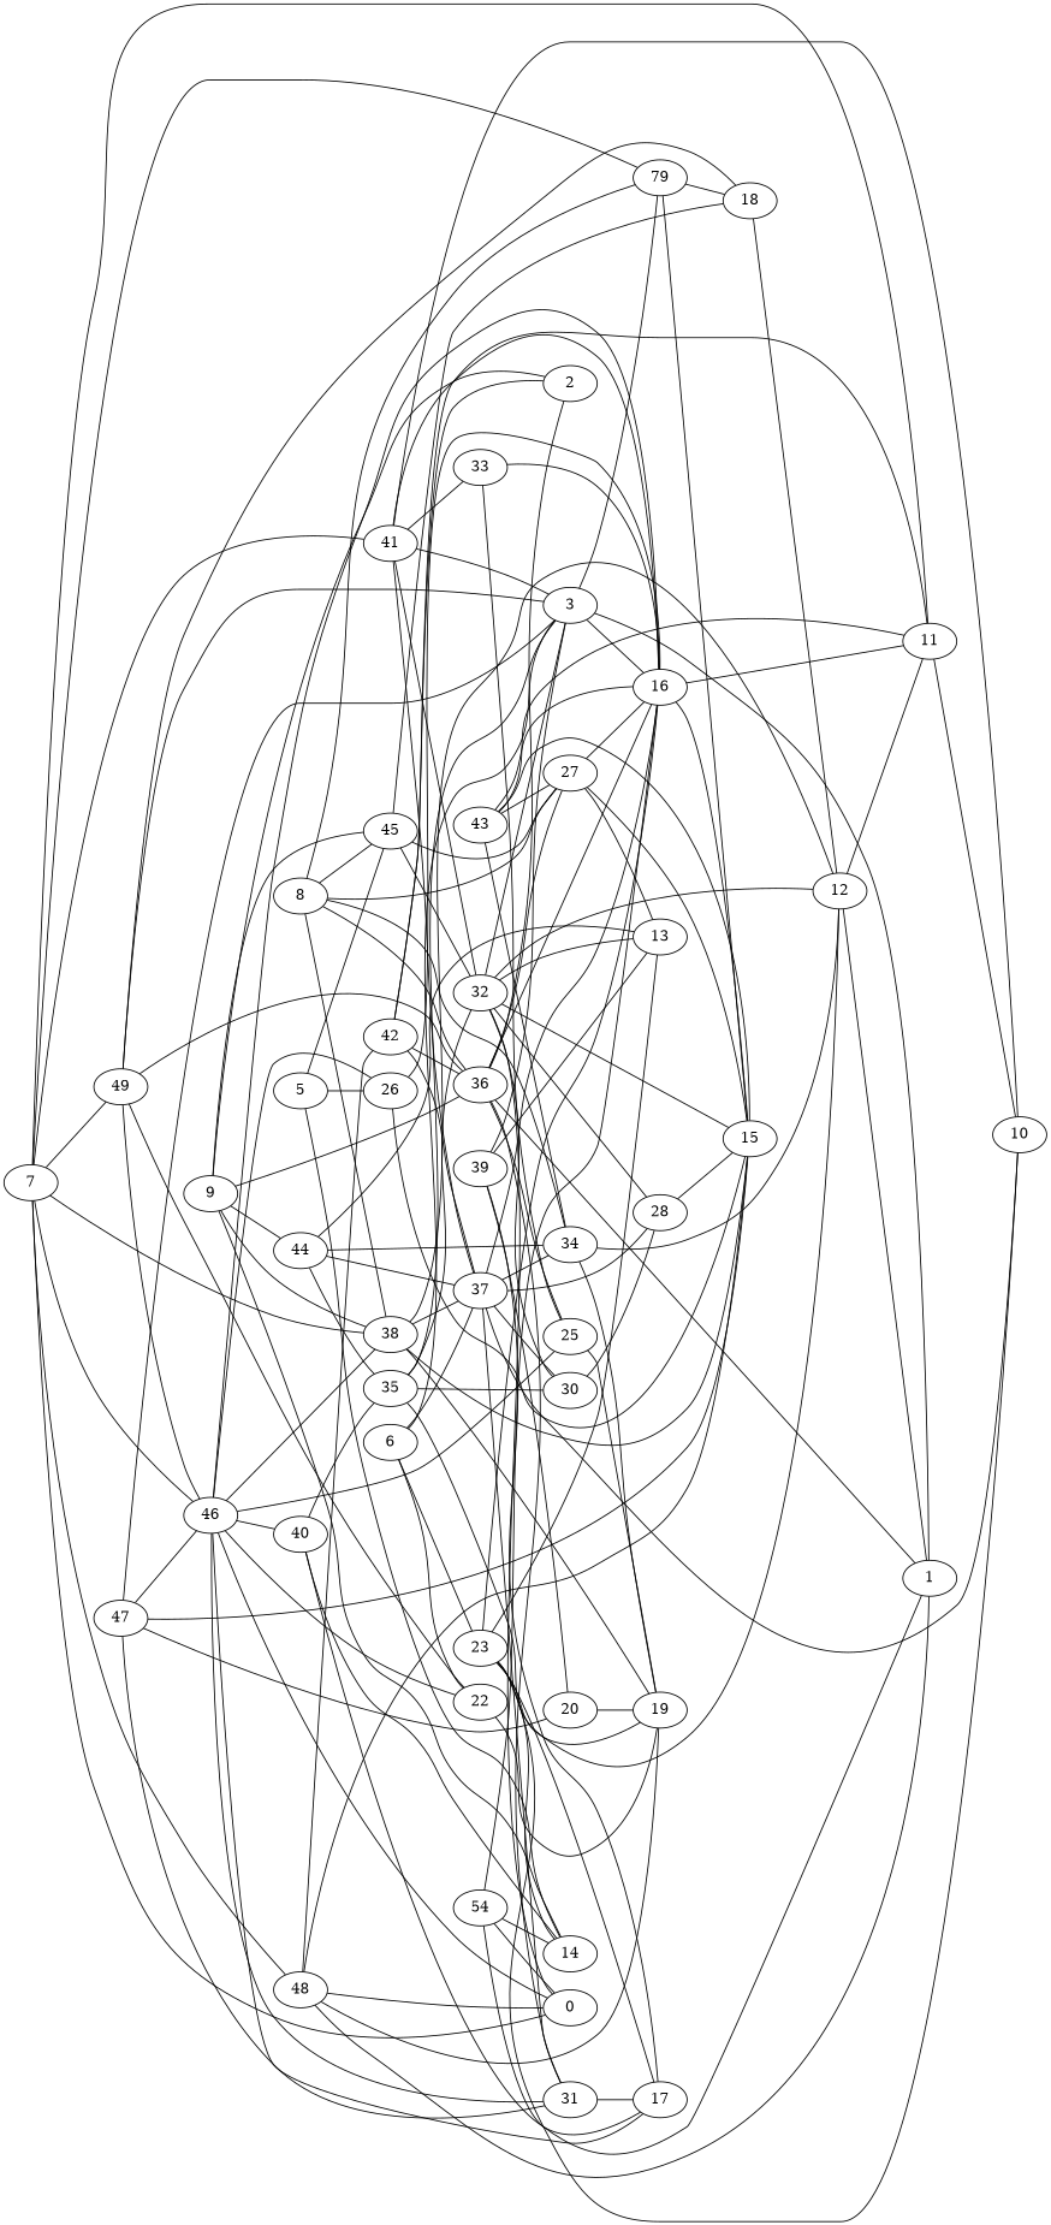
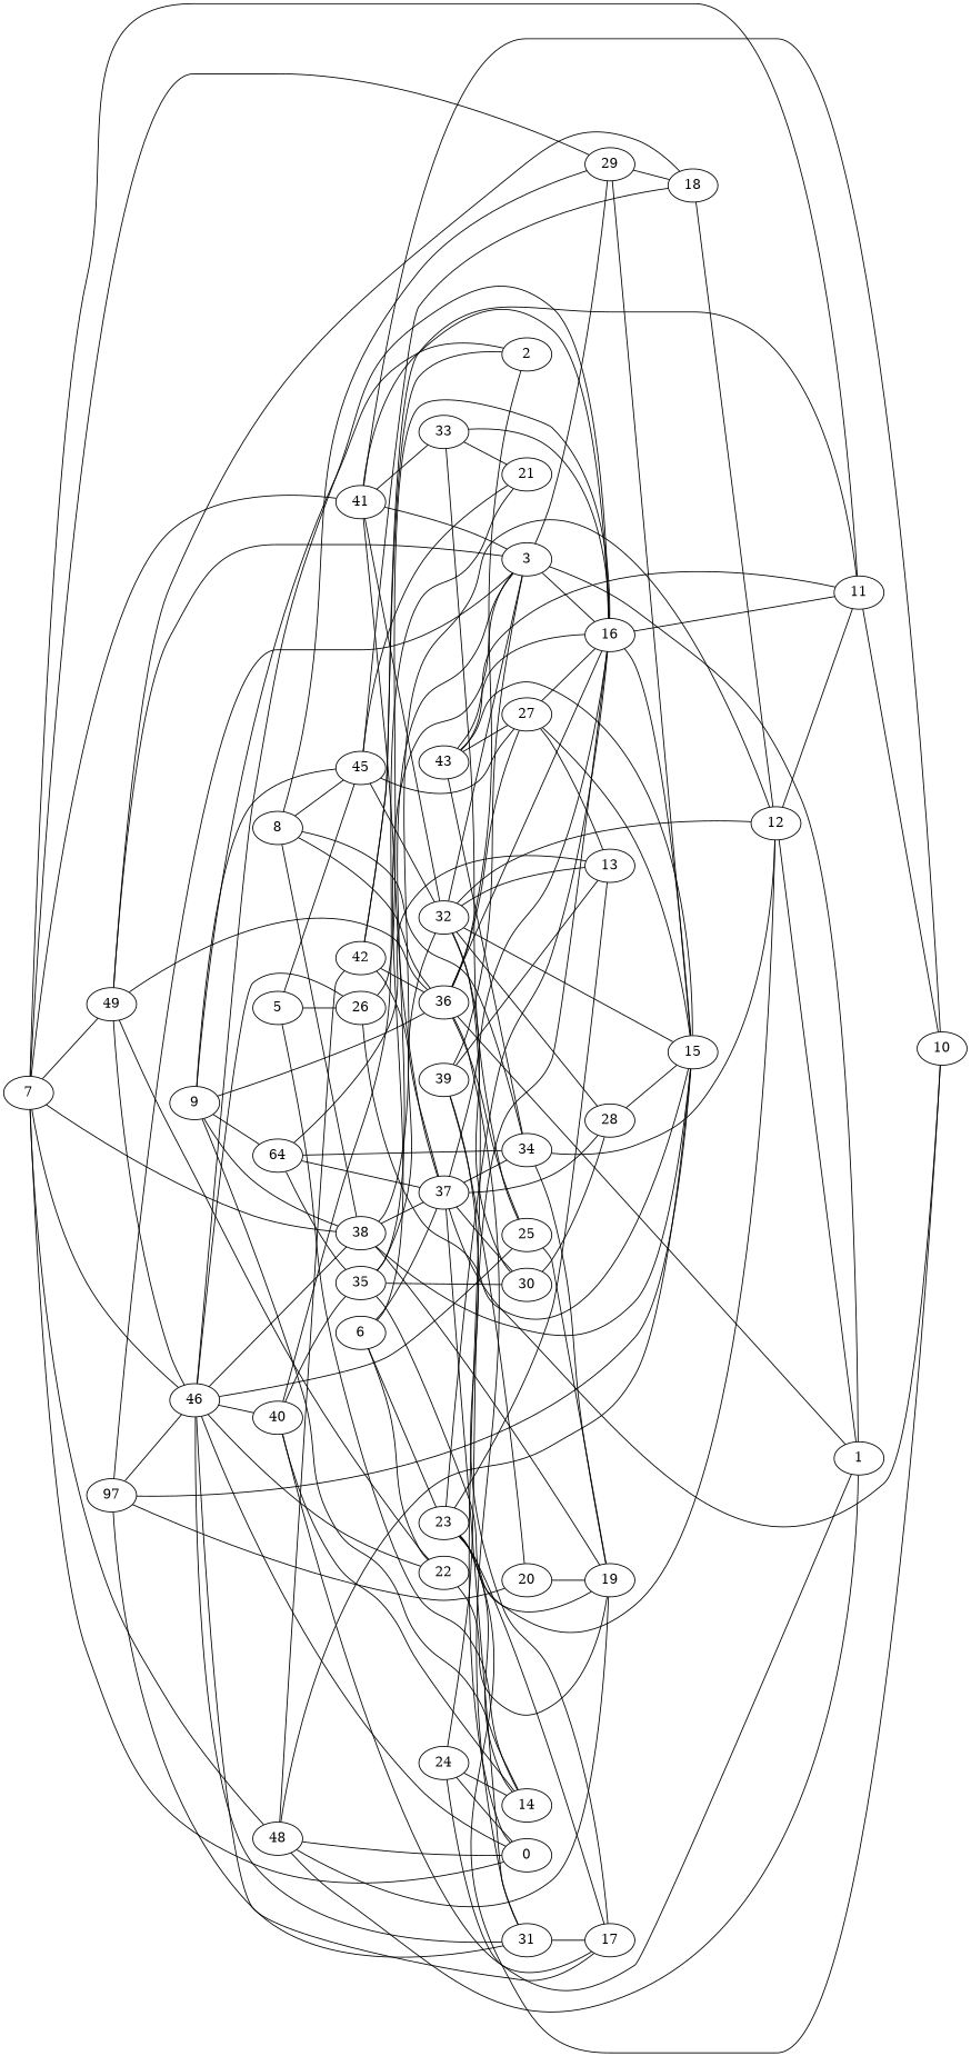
  digraph {
    rankdir=LR
    edge [color=black dir=none]
    20
    19
-   24 [label=54]
+   24
    14
    0
    1
    16
    15
    11
-   29 [label=79]
+   29
    18
    12
    8
    36
    45
    38
    34
    27
    25
    31
    2
+   21
    32
    37
    13
    33
    10
    22
    48
    42
    39
    17
    3
    30
    28
    9
-   44
+   44 [label=64]
    35
    5
    26
    7
    41
    46
    49
    40
-   47
+   47 [label=97]
    43
    23
    6
    subgraph sub_1 {
      20
      19
      24
      14
      0
      1
      16
      15
      11
      29
      18
      12
      8
      36
      45
      38
      34
      27
      25
      31
      2
+     21
      32
      37
      13
      33
      10
      22
      48
      42
      39
      17
      3
      30
      28
      9
      44
      35
      5
      26
      7
      41
      46
      49
      40
      47
      43
      23
      6
    }
    20 -> 19
    24 -> 14
    24 -> 0
    24 -> 1
    24 -> 16
    16 -> 15
    16 -> 11
    11 -> 10
    29 -> 15
    29 -> 18
    18 -> 12
    12 -> 1
    12 -> 11
    8 -> 29
    8 -> 36
    8 -> 45
    8 -> 38
    8 -> 34
-   8 -> 27
    36 -> 1
    36 -> 16
    36 -> 27
    36 -> 25
    36 -> 31
    36 -> 2
    45 -> 18
    45 -> 27
+   45 -> 21
    45 -> 32
    38 -> 19
    38 -> 15
    38 -> 12
    38 -> 37
    34 -> 19
    34 -> 12
    27 -> 16
    27 -> 15
    27 -> 13
    25 -> 19
    31 -> 17
    32 -> 0
    32 -> 15
    32 -> 12
    32 -> 13
    32 -> 3
    32 -> 30
    32 -> 28
    37 -> 16
    37 -> 34
    37 -> 31
    37 -> 10
    37 -> 30
    37 -> 28
    33 -> 16
    33 -> 25
+   33 -> 21
    22 -> 19
    48 -> 19
    48 -> 0
    48 -> 1
    48 -> 15
    48 -> 42
    42 -> 11
    42 -> 36
    42 -> 2
    42 -> 37
    39 -> 20
    39 -> 13
    39 -> 17
    39 -> 3
    3 -> 1
    3 -> 16
    3 -> 29
    30 -> 28
    28 -> 15
    9 -> 14
    9 -> 36
    9 -> 45
    9 -> 38
    9 -> 2
    9 -> 44
    44 -> 34
    44 -> 37
    44 -> 13
    44 -> 35
    35 -> 12
    35 -> 32
    35 -> 3
    35 -> 30
    5 -> 14
    5 -> 45
    5 -> 26
    26 -> 16
    26 -> 15
    7 -> 0
    7 -> 11
    7 -> 29
    7 -> 38
    7 -> 48
    7 -> 41
    7 -> 46
    7 -> 49
    41 -> 16
    41 -> 32
    41 -> 37
    41 -> 33
    41 -> 10
    41 -> 3
    46 -> 0
    46 -> 16
    46 -> 38
    46 -> 25
    46 -> 31
    46 -> 22
    46 -> 17
    46 -> 26
    46 -> 40
    49 -> 18
    49 -> 36
    49 -> 22
    49 -> 3
    49 -> 46
    40 -> 14
+   40 -> 21
    40 -> 17
    40 -> 35
    47 -> 20
    47 -> 15
    47 -> 31
    47 -> 3
    47 -> 46
    43 -> 16
    43 -> 15
    43 -> 11
    43 -> 34
    43 -> 27
    23 -> 19
    23 -> 14
    23 -> 16
    23 -> 13
    23 -> 10
    23 -> 17
    6 -> 37
    6 -> 22
    6 -> 3
    6 -> 23
  }
